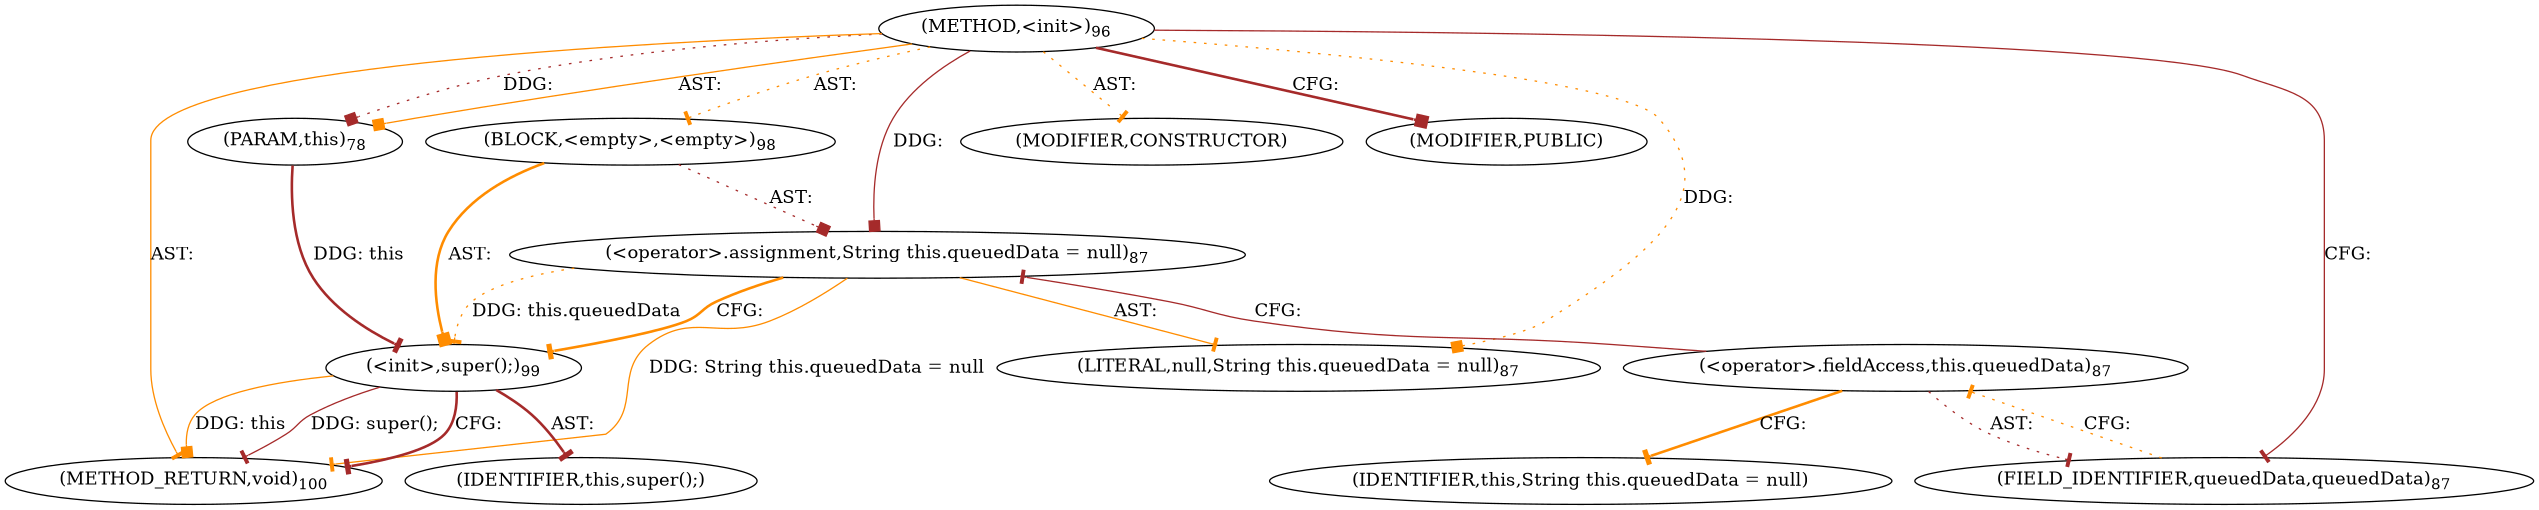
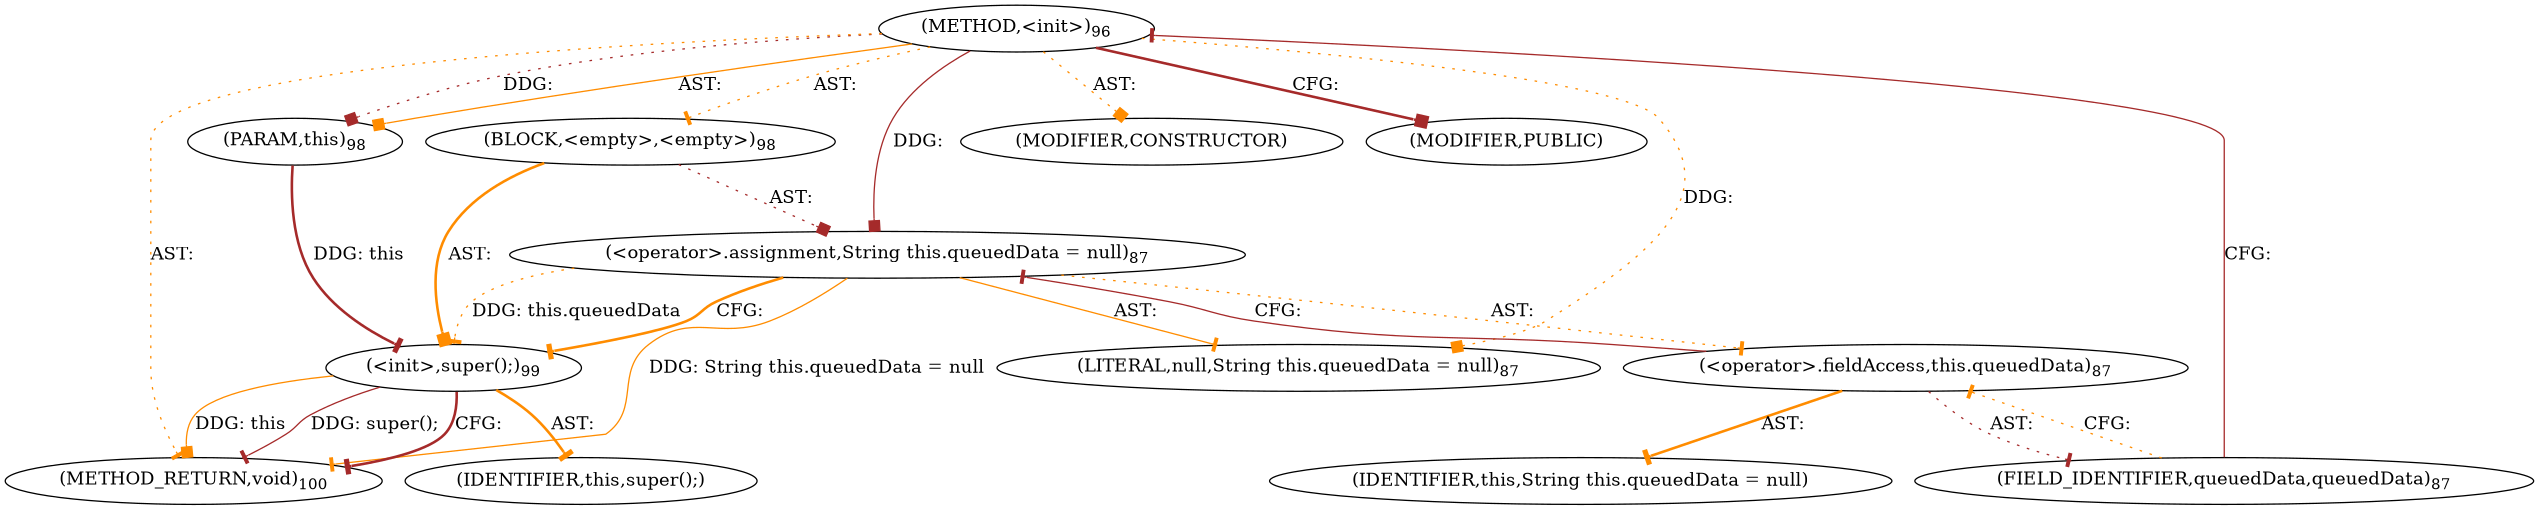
  digraph {
    edge [arrowhead=tee color=darkorange style=solid]
    n1 [label=<(METHOD,&lt;init&gt;)<SUB>96</SUB>>]
-   n2 [label=<(PARAM,this)<SUB>78</SUB>>]
+   n2 [label=<(PARAM,this)<SUB>98</SUB>>]
    n3 [label=<(BLOCK,&lt;empty&gt;,&lt;empty&gt;)<SUB>98</SUB>>]
    n4 [label=<(&lt;operator&gt;.assignment,String this.queuedData = null)<SUB>87</SUB>>]
    n5 [label=<(FIELD_IDENTIFIER,queuedData,queuedData)<SUB>87</SUB>>]
    n6 [label=<(MODIFIER,CONSTRUCTOR)>]
    n7 [label=<(MODIFIER,PUBLIC)>]
    n8 [label=<(METHOD_RETURN,void)<SUB>100</SUB>>]
    n9 [label=<(LITERAL,null,String this.queuedData = null)<SUB>87</SUB>>]
    n10 [label=<(&lt;init&gt;,super();)<SUB>99</SUB>>]
    n11 [label=<(&lt;operator&gt;.fieldAccess,this.queuedData)<SUB>87</SUB>>]
    n12 [label=<(IDENTIFIER,this,super();)>]
    n13 [label=<(IDENTIFIER,this,String this.queuedData = null)>]
    n1 -> n2 [arrowhead=box label="AST: "]
    n1 -> n2 [arrowhead=box color=brown label="DDG: " style=dotted]
    n1 -> n3 [label="AST: " style=dotted]
    n1 -> n4 [arrowhead=box color=brown label="DDG: "]
-   n1 -> n5 [color=brown label="CFG: "]
-   n1 -> n6 [label="AST: " style=dotted]
+   n5 -> n1 [color=brown label="CFG: "]
+   n1 -> n6 [arrowhead=box label="AST: " style=dotted]
    n1 -> n7 [arrowhead=box color=brown label="CFG: " style=bold]
-   n1 -> n8 [label="AST: "]
+   n1 -> n8 [label="AST: " style=dotted]
    n1 -> n9 [arrowhead=box label="DDG: " style=dotted]
    n2 -> n10 [color=brown label="DDG: this" style=bold]
    n3 -> n4 [arrowhead=box color=brown label="AST: " style=dotted]
    n3 -> n10 [arrowhead=box label="AST: " style=bold]
    n4 -> n8 [label="DDG: String this.queuedData = null"]
    n4 -> n9 [label="AST: "]
    n4 -> n10 [label="CFG: " style=bold]
    n4 -> n10 [label="DDG: this.queuedData" style=dotted]
+   n4 -> n11 [label="AST: " style=dotted]
    n5 -> n11 [label="CFG: " style=dotted]
    n10 -> n8 [color=brown label="CFG: " style=bold]
    n10 -> n8 [arrowhead=box label="DDG: this"]
    n10 -> n8 [color=brown label="DDG: super();"]
-   n10 -> n12 [color=brown label="AST: " style=bold]
+   n10 -> n12 [label="AST: " style=bold]
    n11 -> n4 [color=brown label="CFG: "]
    n11 -> n5 [color=brown label="AST: " style=dotted]
-   n11 -> n13 [label="CFG: " style=bold]
+   n11 -> n13 [label="AST: " style=bold]
  }
